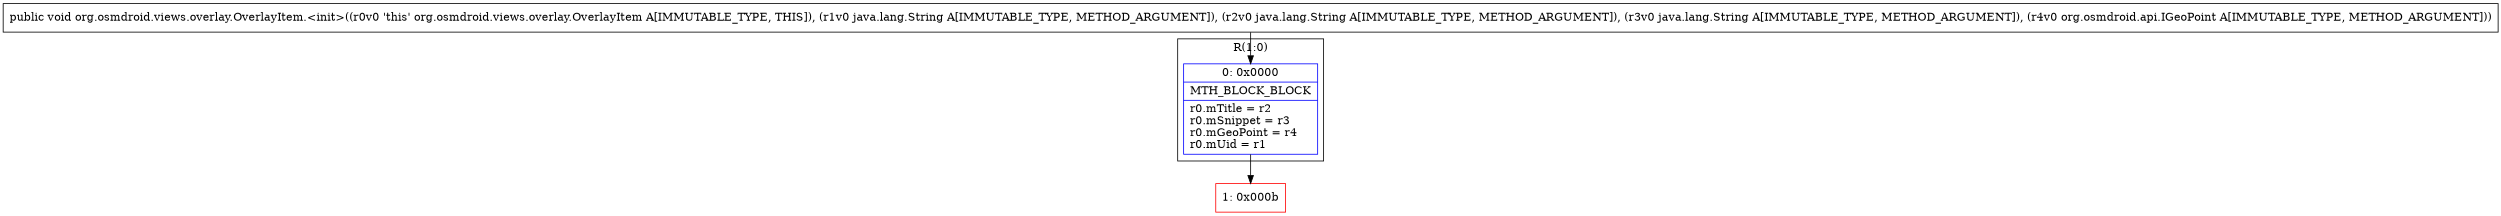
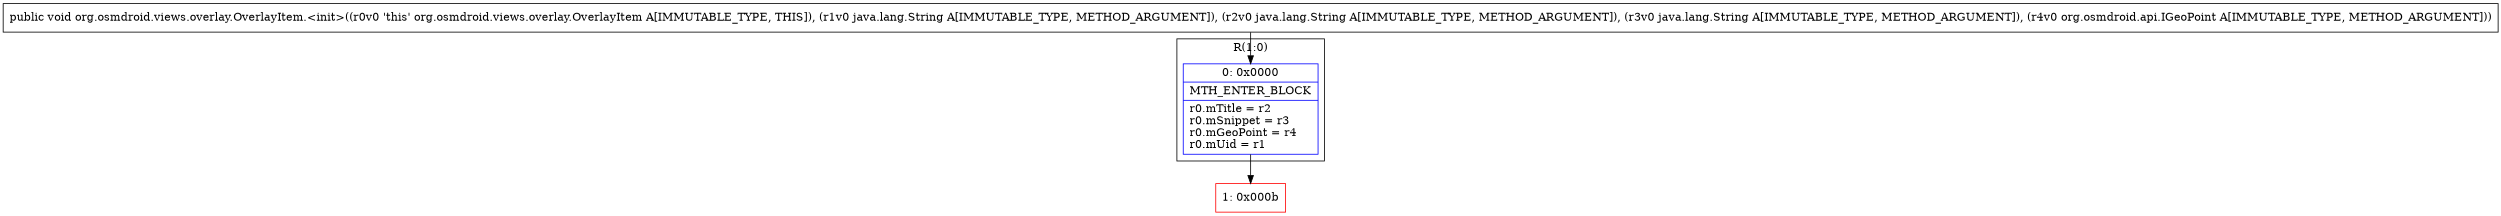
  digraph {
    node [shape=record]
-   n1 [color=blue label="{0\:\ 0x0000|MTH_BLOCK_BLOCK\l|r0.mTitle = r2\lr0.mSnippet = r3\lr0.mGeoPoint = r4\lr0.mUid = r1\l}"]
+   n1 [color=blue label="{0\:\ 0x0000|MTH_ENTER_BLOCK\l|r0.mTitle = r2\lr0.mSnippet = r3\lr0.mGeoPoint = r4\lr0.mUid = r1\l}"]
    n2 [color=red label="{1\:\ 0x000b}"]
    n3 [label="{public void org.osmdroid.views.overlay.OverlayItem.\<init\>((r0v0 'this' org.osmdroid.views.overlay.OverlayItem A[IMMUTABLE_TYPE, THIS]), (r1v0 java.lang.String A[IMMUTABLE_TYPE, METHOD_ARGUMENT]), (r2v0 java.lang.String A[IMMUTABLE_TYPE, METHOD_ARGUMENT]), (r3v0 java.lang.String A[IMMUTABLE_TYPE, METHOD_ARGUMENT]), (r4v0 org.osmdroid.api.IGeoPoint A[IMMUTABLE_TYPE, METHOD_ARGUMENT])) }"]
    subgraph cluster_1 {
      label="R(1:0)"
      n1
    }
    n1 -> n2
    n3 -> n1
  }
